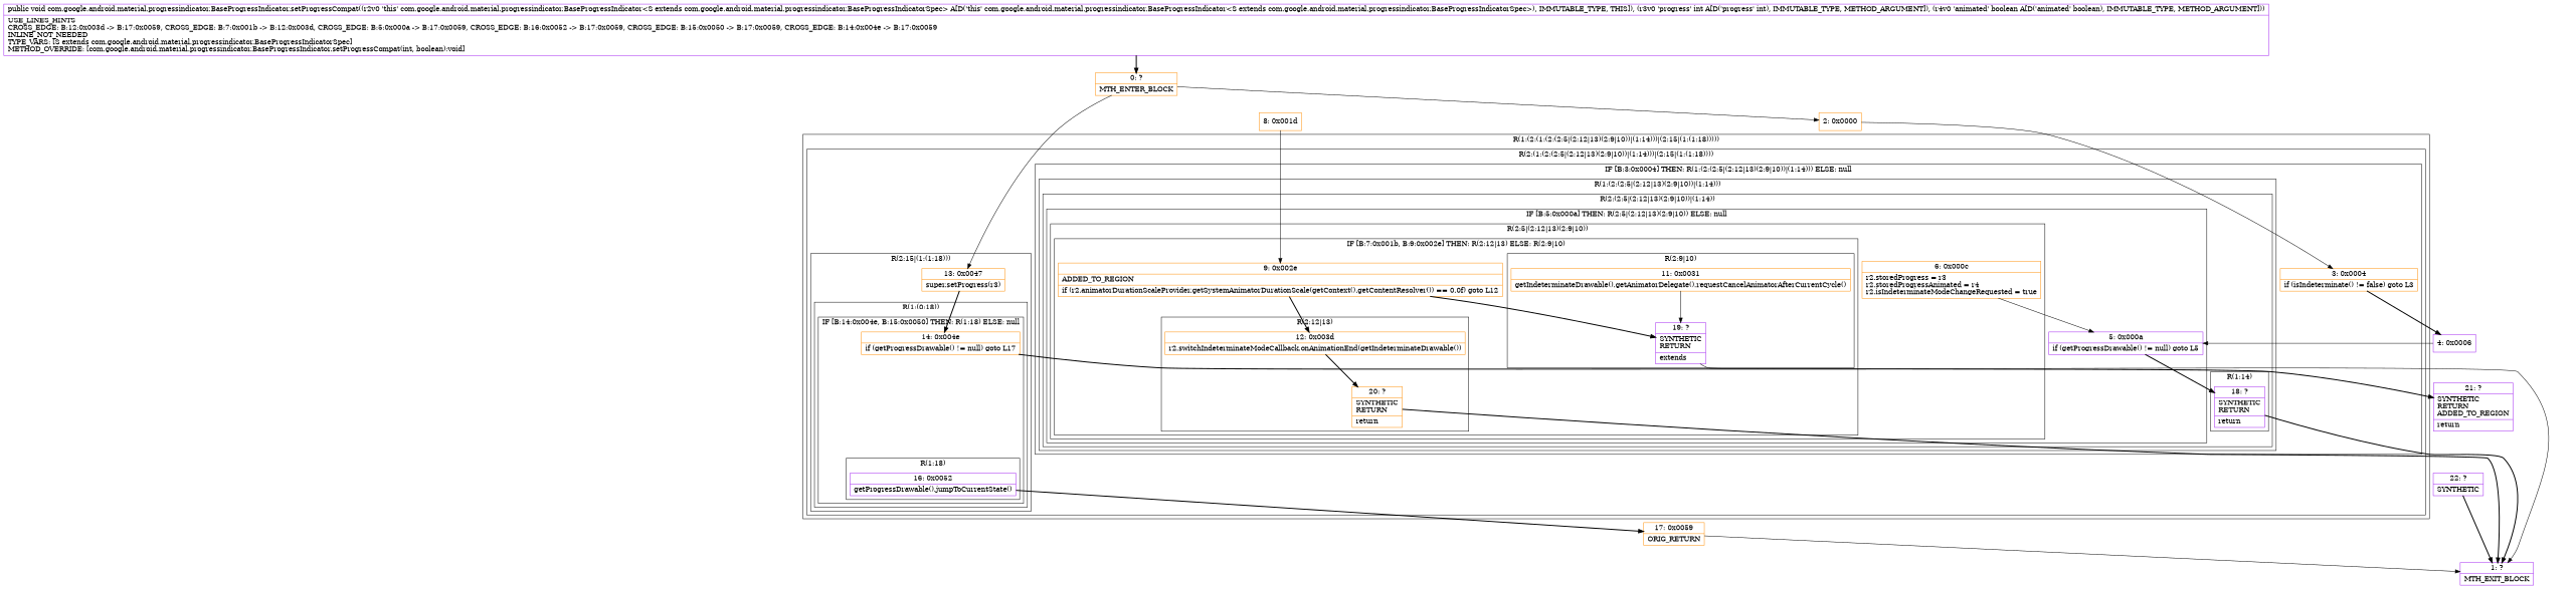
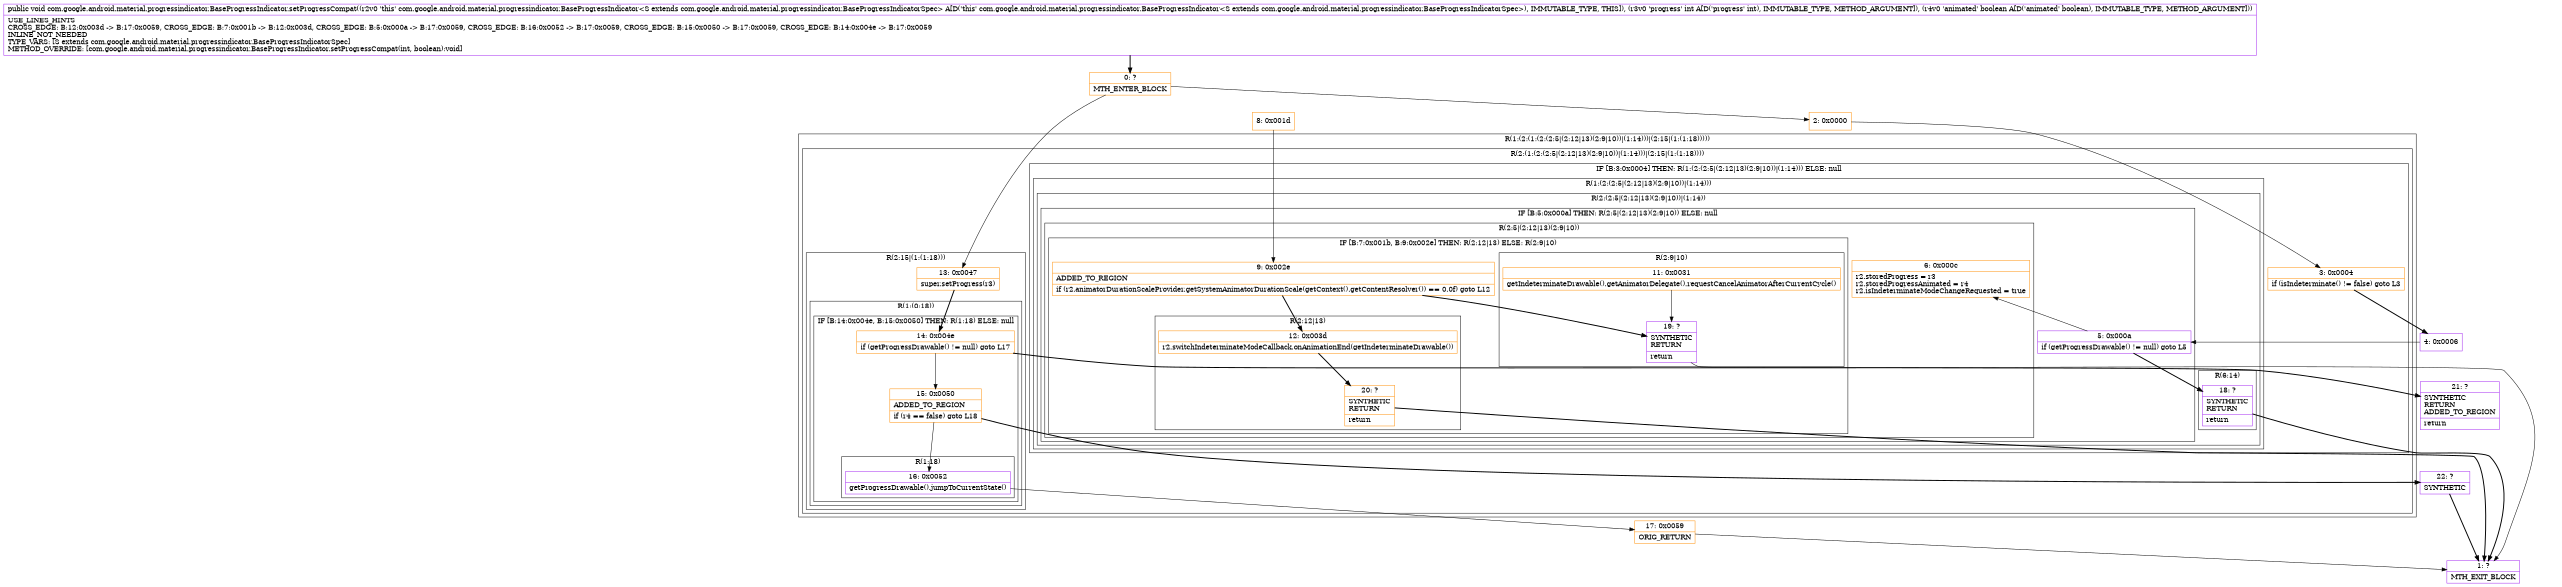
  digraph {
    node [color=darkorange shape=record]
    edge [style=bold]
    n1 [label="{12\:\ 0x003d|r2.switchIndeterminateModeCallback.onAnimationEnd(getIndeterminateDrawable())\l}"]
    n2 [label="{20\:\ ?|SYNTHETIC\lRETURN\l|return\l}"]
    n3 [label="{11\:\ 0x0031|getIndeterminateDrawable().getAnimatorDelegate().requestCancelAnimatorAfterCurrentCycle()\l}"]
-   n4 [color=purple label="{19\:\ ?|SYNTHETIC\lRETURN\l|extends\l}"]
+   n4 [color=purple label="{19\:\ ?|SYNTHETIC\lRETURN\l|return\l}"]
    n5 [label="{9\:\ 0x002e|ADDED_TO_REGION\l|if (r2.animatorDurationScaleProvider.getSystemAnimatorDurationScale(getContext().getContentResolver()) == 0.0f) goto L12\l}"]
    n6 [label="{6\:\ 0x000c|r2.storedProgress = r3\lr2.storedProgressAnimated = r4\lr2.isIndeterminateModeChangeRequested = true\l}"]
    n7 [color=purple label="{5\:\ 0x000a|if (getProgressDrawable() != null) goto L5\l}"]
    n8 [color=purple label="{18\:\ ?|SYNTHETIC\lRETURN\l|return\l}"]
    n9 [label="{3\:\ 0x0004|if (isIndeterminate() != false) goto L3\l}"]
    n10 [color=purple label="{16\:\ 0x0052|getProgressDrawable().jumpToCurrentState()\l}"]
    n11 [label="{14\:\ 0x004e|if (getProgressDrawable() != null) goto L17\l}"]
+   n12 [label="{15\:\ 0x0050|ADDED_TO_REGION\l|if (r4 == false) goto L18\l}"]
    n13 [label="{13\:\ 0x0047|super.setProgress(r3)\l}"]
    n14 [color=purple label="{1\:\ ?|MTH_EXIT_BLOCK\l}"]
    n15 [color=purple label="{4\:\ 0x0006}"]
    n16 [label="{17\:\ 0x0059|ORIG_RETURN\l}"]
    n17 [color=purple label="{21\:\ ?|SYNTHETIC\lRETURN\lADDED_TO_REGION\l|return\l}"]
    n18 [color=purple label="{22\:\ ?|SYNTHETIC\l}"]
    n19 [label="{8\:\ 0x001d}"]
    n20 [label="{0\:\ ?|MTH_ENTER_BLOCK\l}"]
    n21 [label="{2\:\ 0x0000}"]
    n22 [color=purple label="{public void com.google.android.material.progressindicator.BaseProgressIndicator.setProgressCompat((r2v0 'this' com.google.android.material.progressindicator.BaseProgressIndicator\<S extends com.google.android.material.progressindicator.BaseProgressIndicatorSpec\> A[D('this' com.google.android.material.progressindicator.BaseProgressIndicator\<S extends com.google.android.material.progressindicator.BaseProgressIndicatorSpec\>), IMMUTABLE_TYPE, THIS]), (r3v0 'progress' int A[D('progress' int), IMMUTABLE_TYPE, METHOD_ARGUMENT]), (r4v0 'animated' boolean A[D('animated' boolean), IMMUTABLE_TYPE, METHOD_ARGUMENT]))  | USE_LINES_HINTS\lCROSS_EDGE: B:12:0x003d \-\> B:17:0x0059, CROSS_EDGE: B:7:0x001b \-\> B:12:0x003d, CROSS_EDGE: B:5:0x000a \-\> B:17:0x0059, CROSS_EDGE: B:16:0x0052 \-\> B:17:0x0059, CROSS_EDGE: B:15:0x0050 \-\> B:17:0x0059, CROSS_EDGE: B:14:0x004e \-\> B:17:0x0059\lINLINE_NOT_NEEDED\lTYPE_VARS: [S extends com.google.android.material.progressindicator.BaseProgressIndicatorSpec]\lMETHOD_OVERRIDE: [com.google.android.material.progressindicator.BaseProgressIndicator.setProgressCompat(int, boolean):void]\l}"]
    subgraph cluster_1 {
      label="R(1:(2:(1:(2:(2:5|(2:12|13)(2:9|10))|(1:14)))|(2:15|(1:(1:18)))))"
      subgraph cluster_2 {
        label="R(2:(1:(2:(2:5|(2:12|13)(2:9|10))|(1:14)))|(2:15|(1:(1:18))))"
        subgraph cluster_3 {
          label="IF [B:3:0x0004] THEN: R(1:(2:(2:5|(2:12|13)(2:9|10))|(1:14))) ELSE: null"
          n9
          subgraph cluster_4 {
            label="R(1:(2:(2:5|(2:12|13)(2:9|10))|(1:14)))"
            subgraph cluster_5 {
              label="R(2:(2:5|(2:12|13)(2:9|10))|(1:14))"
              subgraph cluster_6 {
                label="IF [B:5:0x000a] THEN: R(2:5|(2:12|13)(2:9|10)) ELSE: null"
                n7
                subgraph cluster_7 {
                  label="R(2:5|(2:12|13)(2:9|10))"
                  n6
                  subgraph cluster_8 {
                    label="IF [B:7:0x001b, B:9:0x002e] THEN: R(2:12|13) ELSE: R(2:9|10)"
                    n5
                    subgraph cluster_9 {
                      label="R(2:12|13)"
                      n1
                      n2
                    }
                    subgraph cluster_10 {
                      label="R(2:9|10)"
                      n3
                      n4
                    }
                  }
                }
              }
              subgraph cluster_11 {
-               label="R(1:14)"
+               label="R(6:14)"
                n8
              }
            }
          }
        }
        subgraph cluster_12 {
          label="R(2:15|(1:(1:18)))"
          n13
          subgraph cluster_13 {
            label="R(1:(0:18))"
            subgraph cluster_14 {
              label="IF [B:14:0x004e, B:15:0x0050] THEN: R(1:18) ELSE: null"
              n11
+             n12
              subgraph cluster_15 {
                label="R(1:18)"
                n10
              }
            }
          }
        }
      }
    }
    n1 -> n2
    n2 -> n14
    n3 -> n4 [style=solid]
    n4 -> n14 [style=solid]
    n5 -> n1
    n5 -> n4
-   n6 -> n7 [style=solid]
+   n7 -> n6 [style=solid]
    n7 -> n8
    n8 -> n14
    n9 -> n15
-   n10 -> n16
+   n10 -> n16 [style=solid]
+   n11 -> n12 [style=solid]
    n11 -> n17
+   n12 -> n10 [style=solid]
+   n12 -> n18
    n13 -> n11
    n15 -> n7 [style=solid]
    n16 -> n14 [style=solid]
    n18 -> n14
    n19 -> n5 [style=solid]
    n20 -> n13 [style=solid]
    n20 -> n21 [style=solid]
    n21 -> n9 [style=solid]
    n22 -> n20
  }
